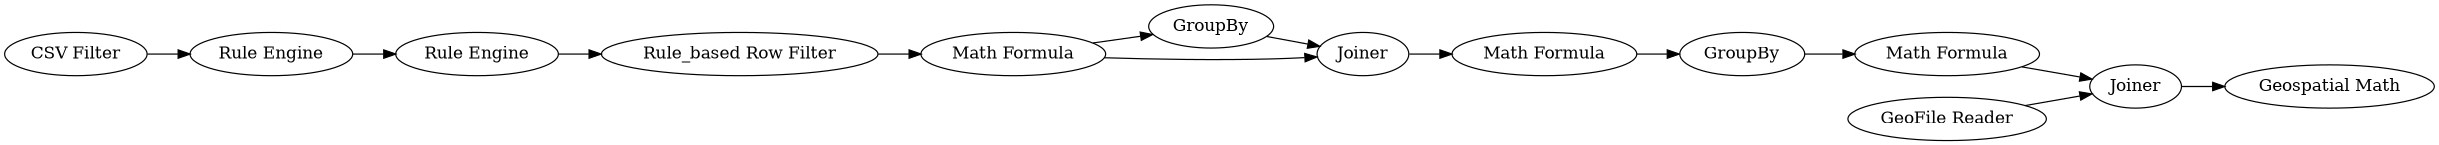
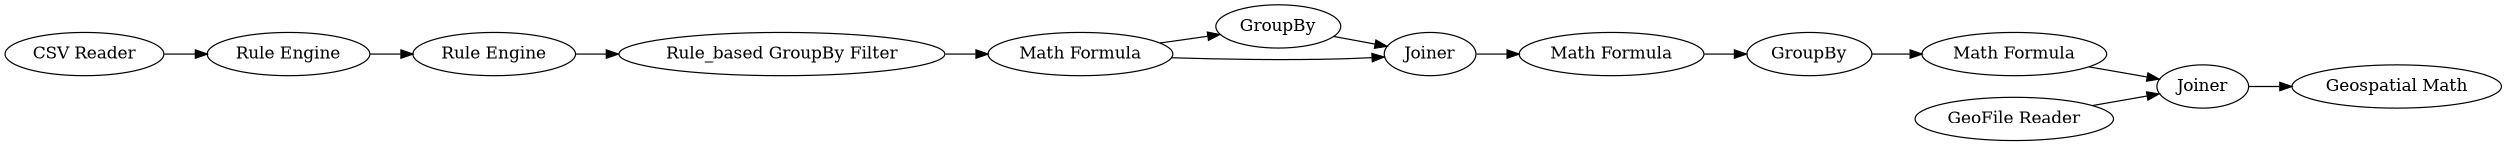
  digraph {
    rankdir=LR
-   n1 [label="CSV Filter"]
+   n1 [label="CSV Reader"]
    n2 [label="Rule Engine"]
    n3 [label="Rule Engine"]
-   n4 [label="Rule_based Row Filter"]
+   n4 [label="Rule_based GroupBy Filter"]
    n5 [label="Math Formula"]
    n6 [label=GroupBy]
    n7 [label=Joiner]
    n8 [label="Math Formula"]
    n9 [label=GroupBy]
    n10 [label="Math Formula"]
    n11 [label=Joiner]
    n12 [label="Geospatial Math"]
    n13 [label="GeoFile Reader"]
    n1 -> n2
    n2 -> n3
    n3 -> n4
    n4 -> n5
    n5 -> n6
    n5 -> n7
    n6 -> n7
    n7 -> n8
    n8 -> n9
    n9 -> n10
    n10 -> n11
    n11 -> n12
    n13 -> n11
  }
